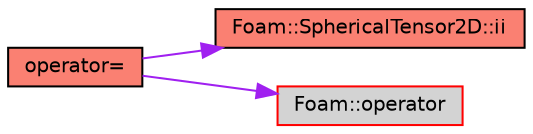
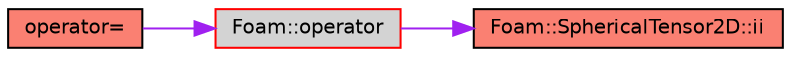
  digraph {
    rankdir=LR
    node [color=black fillcolor=salmon fontname=Helvetica fontsize=10 shape=record style=filled]
    edge [color=purple fontname=Helvetica fontsize=10 labelfontname=Helvetica labelfontsize=10 style=solid]
    n1 [fontcolor=black height=0.2 label="operator=" width=0.4]
    n2 [height=0.2 label="Foam::SphericalTensor2D::ii" width=0.4]
    n3 [color=red fillcolor=lightgrey height=0.2 label="Foam::operator" width=0.4]
-   n1 -> n2
+   n3 -> n2
    n1 -> n3
  }
